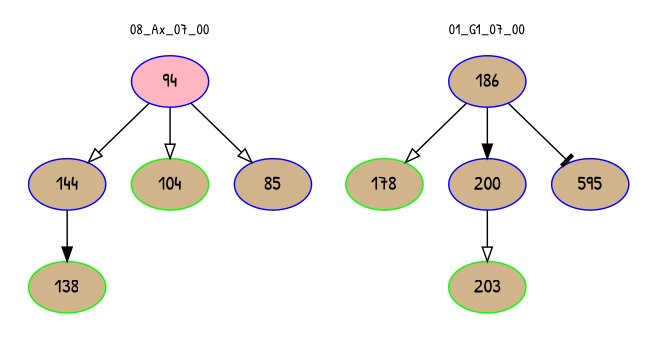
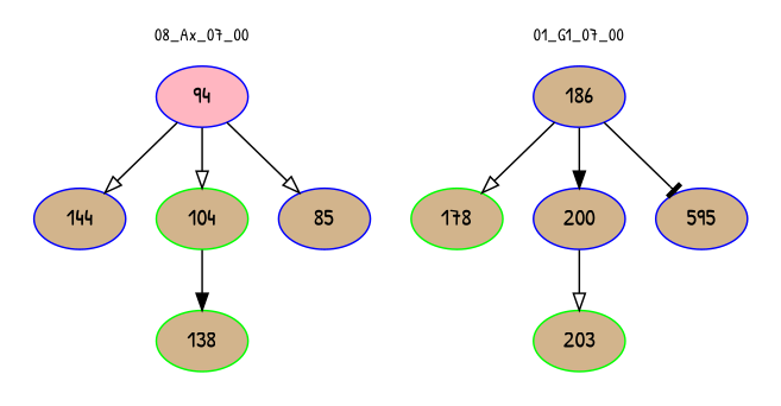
  digraph {
    fontname="Patrick Hand"
    node [color=blue fillcolor=tan fontname="Patrick Hand" style=filled]
    edge [arrowhead=onormal color=black fontname="Patrick Hand"]
    n1 [fillcolor=lightpink label=94]
    n2 [label=144]
    n3 [color=green label=104]
    n4 [label=85]
    n5 [color=green label=138]
    n6 [label=186]
    n7 [color=green label=178]
    n8 [label=200]
    n9 [label=595]
    n10 [color=green label=203]
    subgraph cluster_1 {
      color=white
      fontsize=10
      label="08_Ax_07_00"
      n1
      n2
      n3
      n4
      n5
    }
    subgraph cluster_2 {
      color=white
      fontsize=10
      label="01_G1_07_00"
      n6
      n7
      n8
      n9
      n10
    }
    n1 -> n2
    n1 -> n3
    n1 -> n4
-   n2 -> n5 [arrowhead=normal]
+   n3 -> n5 [arrowhead=normal]
    n6 -> n7
    n6 -> n8 [arrowhead=normal]
    n6 -> n9 [arrowhead=tee]
    n8 -> n10
  }
